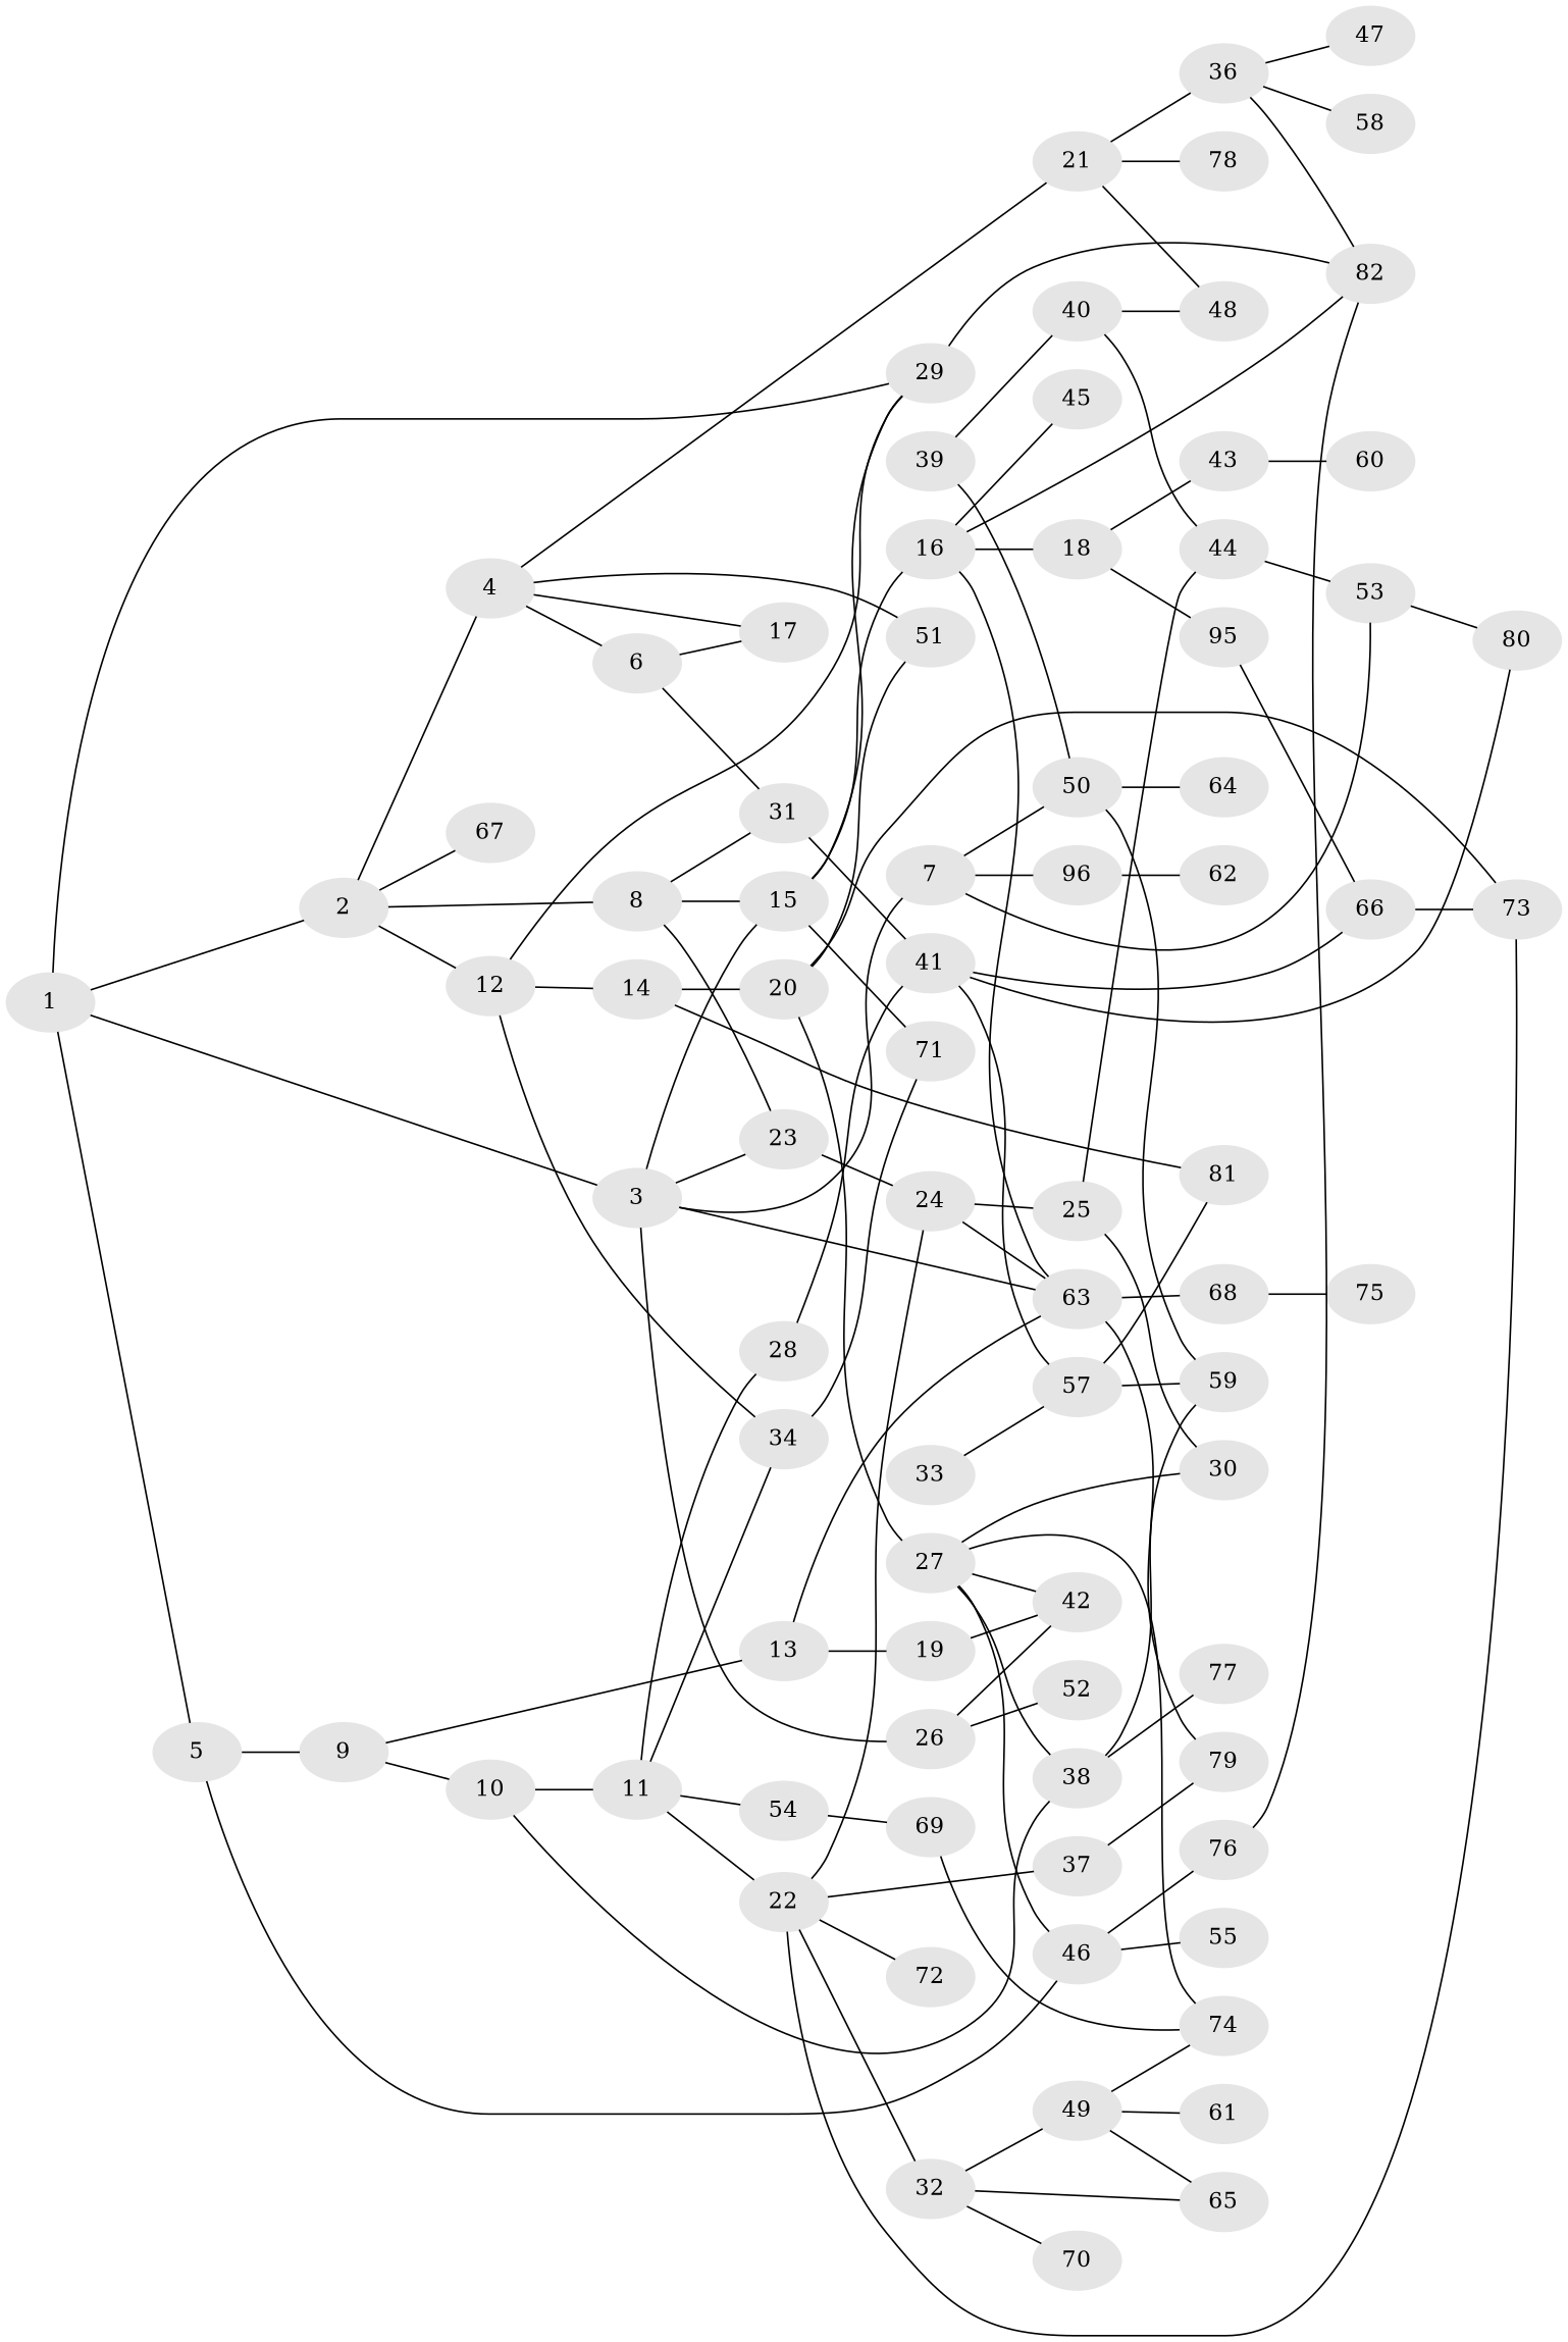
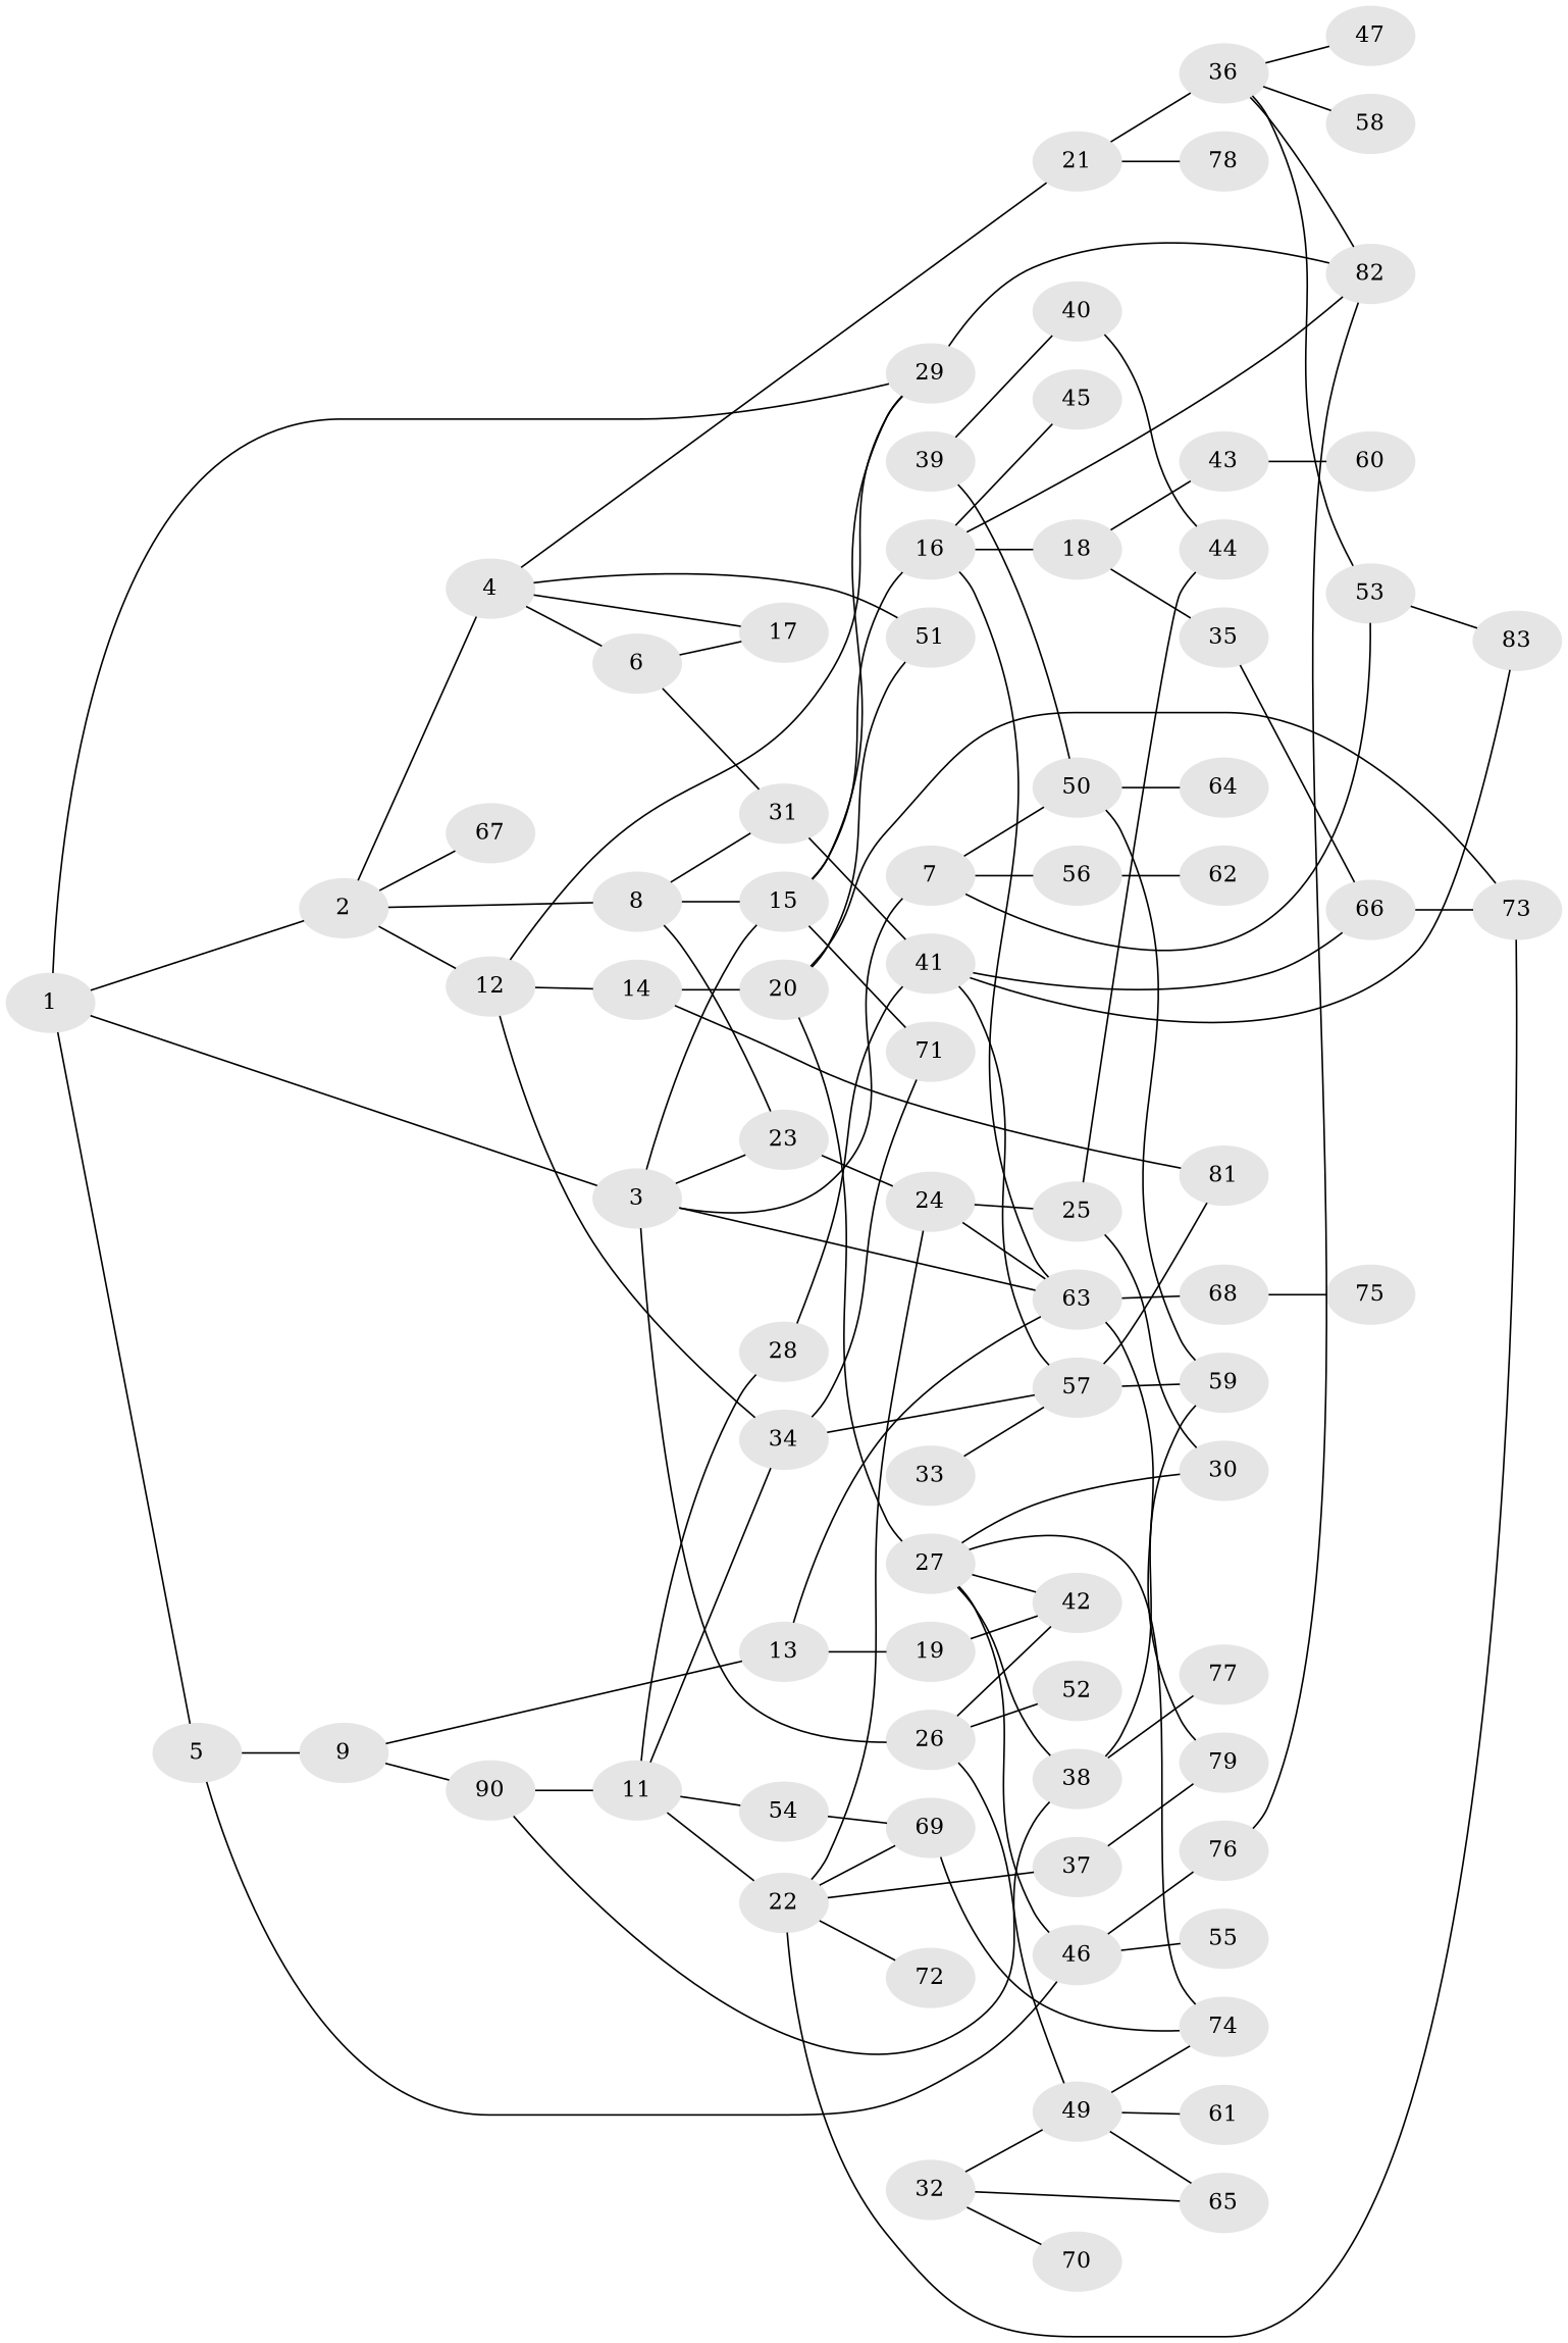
  graph {
    rankdir=LR
    node [color=gray90 style=filled]
    1
    2
    3
    5
    29
    4
    8
    12
    67
    7
    15
    23
    26
    63
    9
    46
    82
    6
    17
    21
    51
    31
    34
    14
    50
    53
-   56 [label=96]
+   56
    16
    71
    24
    42
    49
    52
    79
    68
    36
-   48
    78
-   10
+   10 [label=90]
    13
    55
    76
    41
    59
    64
-   80
+   80 [label=83]
    62
    11
    38
    19
    22
    28
    54
    77
    73
    32
    37
    72
    57
    69
    20
    81
    27
    18
    45
-   35 [label=95]
+   35
    43
    66
    60
    30
    74
    47
    58
    39
    40
    25
    65
    70
    44
    33
    61
    75
    1 -- 2
    1 -- 3
    1 -- 5
    1 -- 29
    2 -- 4
    2 -- 8
    2 -- 12
    2 -- 67
    3 -- 7
    3 -- 15
    3 -- 23
    3 -- 26
    3 -- 63
    5 -- 9
    5 -- 46
    29 -- 82
    4 -- 6
    4 -- 17
    4 -- 21
    4 -- 51
    8 -- 15
    8 -- 23
    8 -- 31
    12 -- 29
    12 -- 34
    12 -- 14
    7 -- 50
    7 -- 53
    7 -- 56
    15 -- 29
    15 -- 16
    15 -- 71
    23 -- 24
    26 -- 42
+   26 -- 49
    26 -- 52
    63 -- 79
    63 -- 68
    9 -- 10
    9 -- 13
    46 -- 55
    46 -- 76
    6 -- 17
    6 -- 31
    21 -- 36
-   21 -- 48
    21 -- 78
    31 -- 41
    34 -- 71
+   34 -- 57
    14 -- 20
    14 -- 81
    50 -- 59
    50 -- 64
    53 -- 80
    56 -- 62
    16 -- 63
    16 -- 82
    16 -- 18
    16 -- 45
    24 -- 63
    24 -- 25
    49 -- 74
    49 -- 65
    49 -- 61
    68 -- 75
    36 -- 82
    36 -- 47
    36 -- 58
    10 -- 11
    10 -- 38
    13 -- 63
    13 -- 19
    76 -- 82
    41 -- 80
    41 -- 57
    41 -- 66
    11 -- 34
    11 -- 22
    11 -- 28
    11 -- 54
    38 -- 59
    38 -- 77
    19 -- 42
    22 -- 24
    22 -- 73
-   22 -- 32
+   22 -- 69
    22 -- 37
    22 -- 72
    28 -- 41
    54 -- 69
    32 -- 49
    32 -- 65
    32 -- 70
    37 -- 79
    57 -- 59
    57 -- 81
    69 -- 74
    20 -- 51
    20 -- 73
    20 -- 27
    27 -- 46
    27 -- 42
    27 -- 38
    27 -- 30
    27 -- 74
    18 -- 35
    18 -- 43
    35 -- 66
    43 -- 60
    66 -- 73
    39 -- 50
    39 -- 40
-   40 -- 48
    40 -- 44
    25 -- 30
    25 -- 44
-   44 -- 53
+   36 -- 53
    33 -- 57
  }
